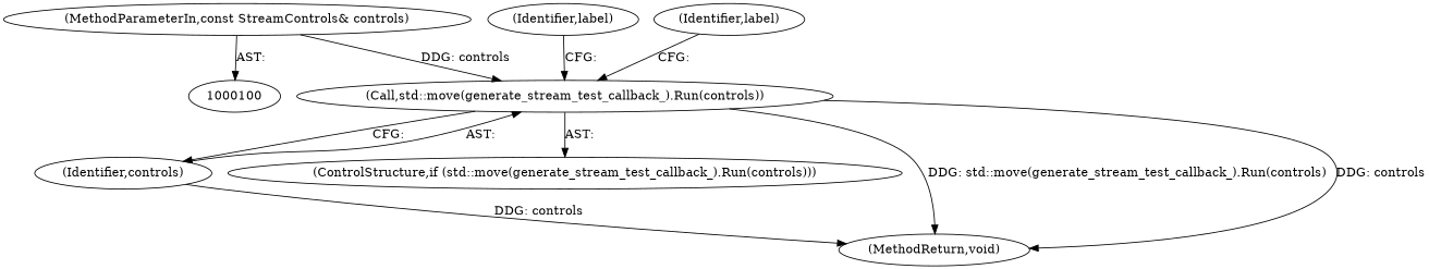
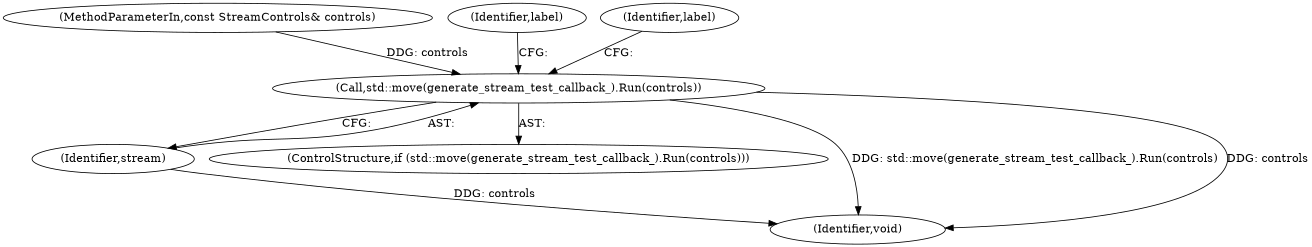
  digraph {
    n1 [label="(Call,std::move(generate_stream_test_callback_).Run(controls))"]
-   n2 [label="(Identifier,controls)"]
+   n2 [label="(Identifier,stream)"]
    n3 [label="(ControlStructure,if (std::move(generate_stream_test_callback_).Run(controls)))"]
-   n4 [label="(MethodReturn,void)"]
+   n4 [label="(Identifier,void)"]
    n5 [label="(MethodParameterIn,const StreamControls& controls)"]
-   1000100
    n7 [label="(Identifier,label)"]
    n8 [label="(Identifier,label)"]
    n1 -> n2 [label="CFG: "]
    n1 -> n3 [label="AST: "]
    n1 -> n4 [label="DDG: std::move(generate_stream_test_callback_).Run(controls)"]
    n1 -> n4 [label="DDG: controls"]
    n2 -> n1 [label="AST: "]
    n2 -> n4 [label="DDG: controls"]
    n5 -> n1 [label="DDG: controls"]
-   n5 -> 1000100 [label="AST: "]
    n7 -> n1 [label="CFG: "]
    n8 -> n1 [label="CFG: "]
  }
